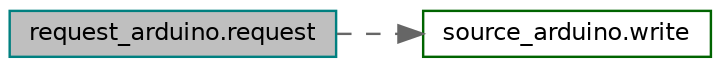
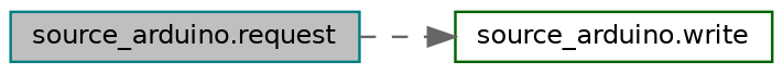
  digraph {
    rankdir=LR
    node [fontname=Helvetica fontsize=10 shape=record style=filled]
-   n1 [color=teal fillcolor=grey75 fontcolor=black height=0.2 label="request_arduino.request" width=0.4]
+   n1 [color=teal fillcolor=grey75 fontcolor=black height=0.2 label="source_arduino.request" width=0.4]
    n2 [color=darkgreen fillcolor=white height=0.2 label="source_arduino.write" width=0.4]
    n1 -> n2 [color=gray40 fontname=Helvetica fontsize=10 labelfontname=Helvetica labelfontsize=10 style=dashed]
  }
